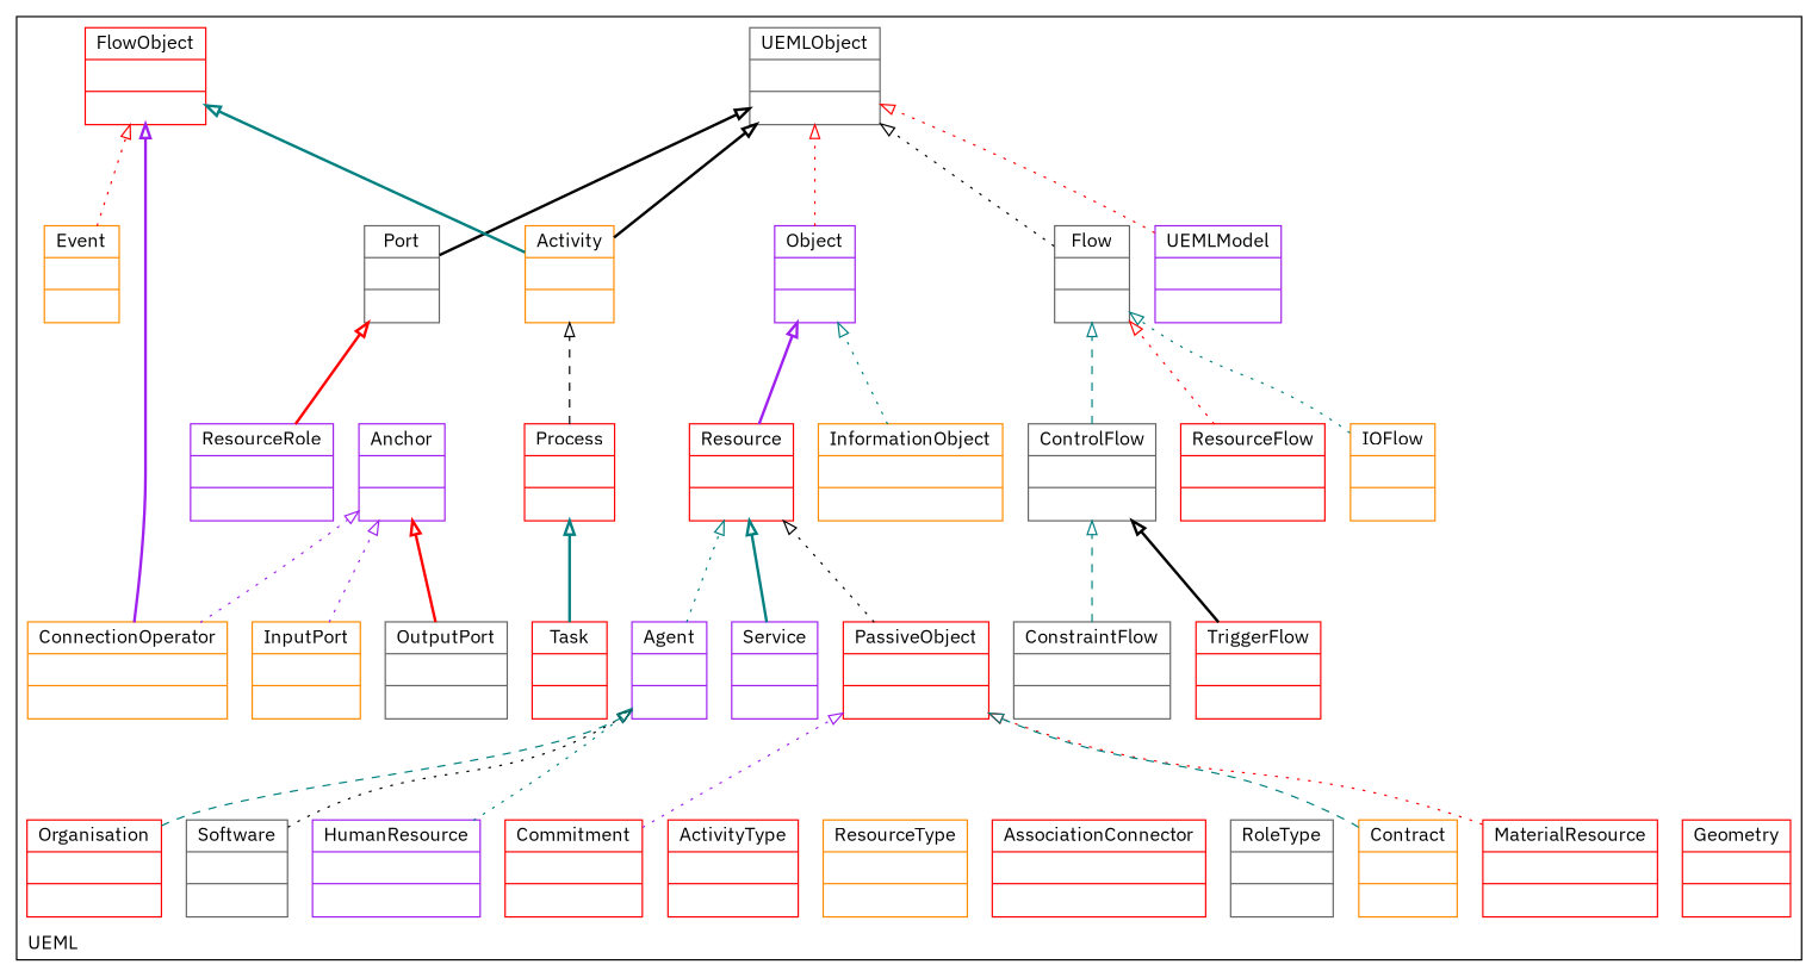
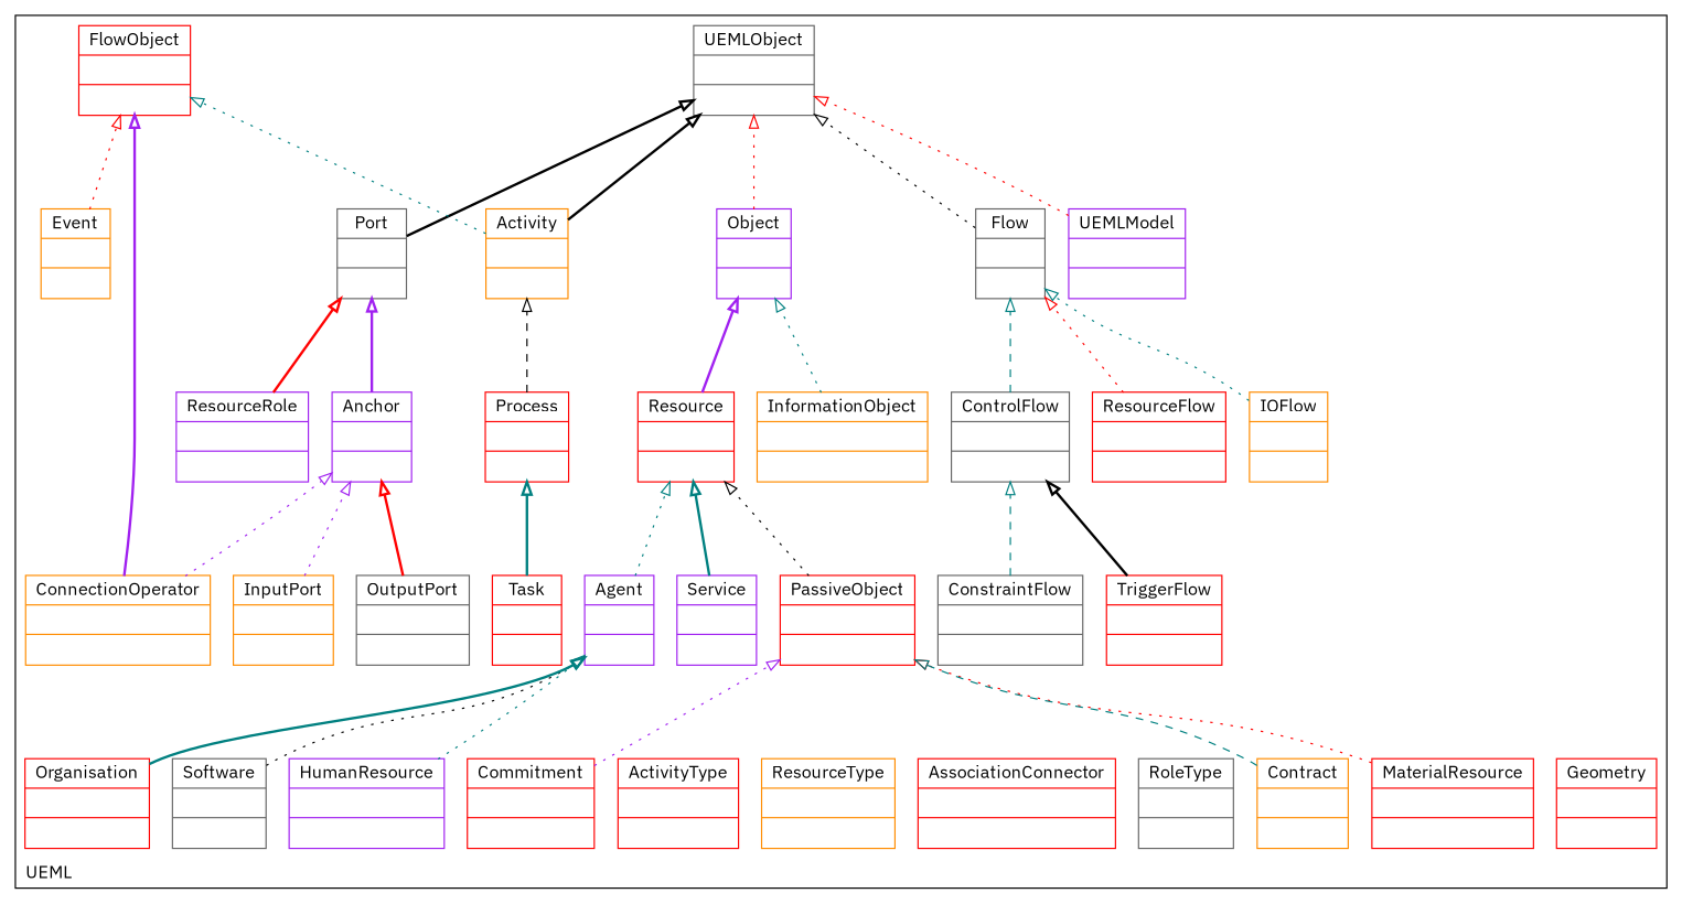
  digraph {
    compound=true
    fontname="IBM Plex Sans"
    labeljust=l
    labelloc=t
    nodeSep=0.75
    rankdir=BT
    node [color=red fontname="IBM Plex Sans" shape=record]
    edge [arrowhead=onormal color=teal constraint=true fontname="IBM Plex Sans" group=UEMLObject minlen=2 style=dotted]
    n1 [color=gray40 label="{UEMLObject| | }"]
    n2 [color=purple label="{UEMLModel| | }"]
    n3 [label="{Geometry| | }"]
    n4 [color=gray40 label="{Port| | }"]
    n5 [color=gray40 label="{Flow| | }"]
    n6 [color=darkorange label="{Activity| | }"]
    n7 [label="{FlowObject| | }"]
    n8 [color=purple label="{Object| | }"]
    n9 [color=darkorange label="{InformationObject| | }"]
    n10 [label="{Resource| | }"]
    n11 [label="{MaterialResource| | }"]
    n12 [label="{PassiveObject| | }"]
    n13 [color=purple label="{HumanResource| | }"]
    n14 [color=purple label="{Agent| | }"]
    n15 [label="{ResourceFlow| | }"]
    n16 [color=darkorange label="{IOFlow| | }"]
    n17 [color=gray40 label="{ControlFlow| | }"]
    n18 [label="{TriggerFlow| | }"]
    n19 [color=gray40 label="{ConstraintFlow| | }"]
    n20 [color=purple label="{ResourceRole| | }"]
    n21 [color=gray40 label="{RoleType| | }"]
    n22 [color=purple label="{Anchor| | }"]
    n23 [color=gray40 label="{OutputPort| | }"]
    n24 [color=darkorange label="{InputPort| | }"]
    n25 [color=darkorange label="{ConnectionOperator| | }"]
    n26 [label="{AssociationConnector| | }"]
    n27 [color=darkorange label="{Event| | }"]
    n28 [color=darkorange label="{ResourceType| | }"]
    n29 [label="{ActivityType| | }"]
    n30 [label="{Commitment| | }"]
    n31 [color=gray40 label="{Software| | }"]
    n32 [label="{Organisation| | }"]
    n33 [label="{Process| | }"]
    n34 [color=purple label="{Service| | }"]
    n35 [color=darkorange label="{Contract| | }"]
    n36 [label="{Task| | }"]
    subgraph cluster_1 {
      color=black
      label=UEML
      n1
      n2
      n3
      n4
      n5
      n6
      n7
      n8
      n9
      n10
      n11
      n12
      n13
      n14
      n15
      n16
      n17
      n18
      n19
      n20
      n21
      n22
      n23
      n24
      n25
      n26
      n27
      n28
      n29
      n30
      n31
      n32
      n33
      n34
      n35
      n36
    }
    n2 -> n1 [color=red]
    n4 -> n1 [color=black style=bold]
    n5 -> n1 [color=black]
    n6 -> n1 [color=black style=bold]
-   n6 -> n7 [group=FlowObject style=bold]
+   n6 -> n7 [group=FlowObject]
    n8 -> n1 [color=red]
    n9 -> n8 [group=Object]
    n10 -> n8 [color=purple group=Object style=bold]
    n11 -> n12 [color=red group=PassiveObject]
    n12 -> n10 [color=black group=Resource]
    n13 -> n14 [group=Agent]
    n14 -> n10 [group=Resource]
    n15 -> n5 [color=red group=Flow]
    n16 -> n5 [group=Flow]
    n17 -> n5 [group=Flow style=dashed]
    n18 -> n17 [color=black group=ControlFlow style=bold]
    n19 -> n17 [group=ControlFlow style=dashed]
    n20 -> n4 [color=red group=Port style=bold]
+   n22 -> n4 [color=purple group=Port style=bold]
    n23 -> n22 [color=red group=Anchor style=bold]
    n24 -> n22 [color=purple group=Anchor]
    n25 -> n7 [color=purple group=FlowObject style=bold]
    n25 -> n22 [color=purple group=Anchor]
    n27 -> n7 [color=red group=FlowObject]
    n30 -> n12 [color=purple group=PassiveObject]
    n31 -> n14 [color=black group=Agent]
-   n32 -> n14 [group=Agent style=dashed]
+   n32 -> n14 [group=Agent style=bold]
    n33 -> n6 [color=black group=Activity style=dashed]
    n34 -> n10 [group=Resource style=bold]
    n35 -> n12 [group=PassiveObject style=dashed]
    n36 -> n33 [group=Activity style=bold]
  }
